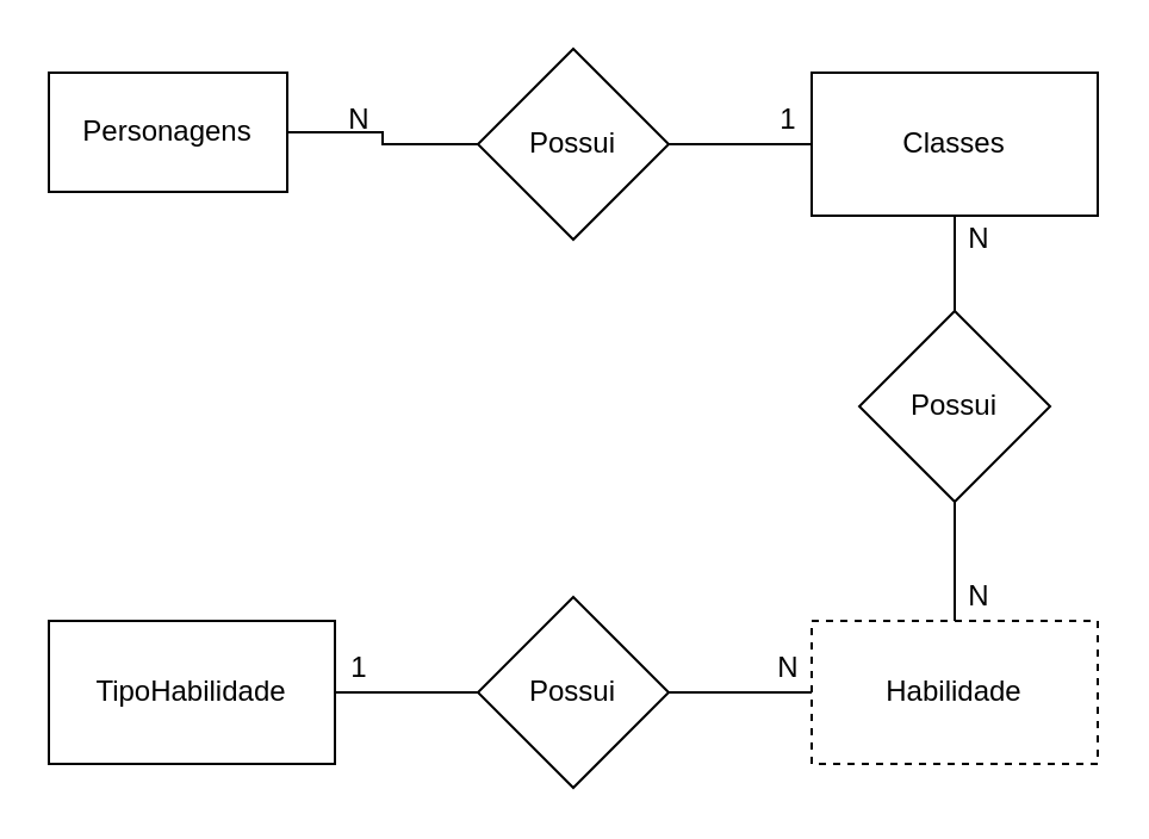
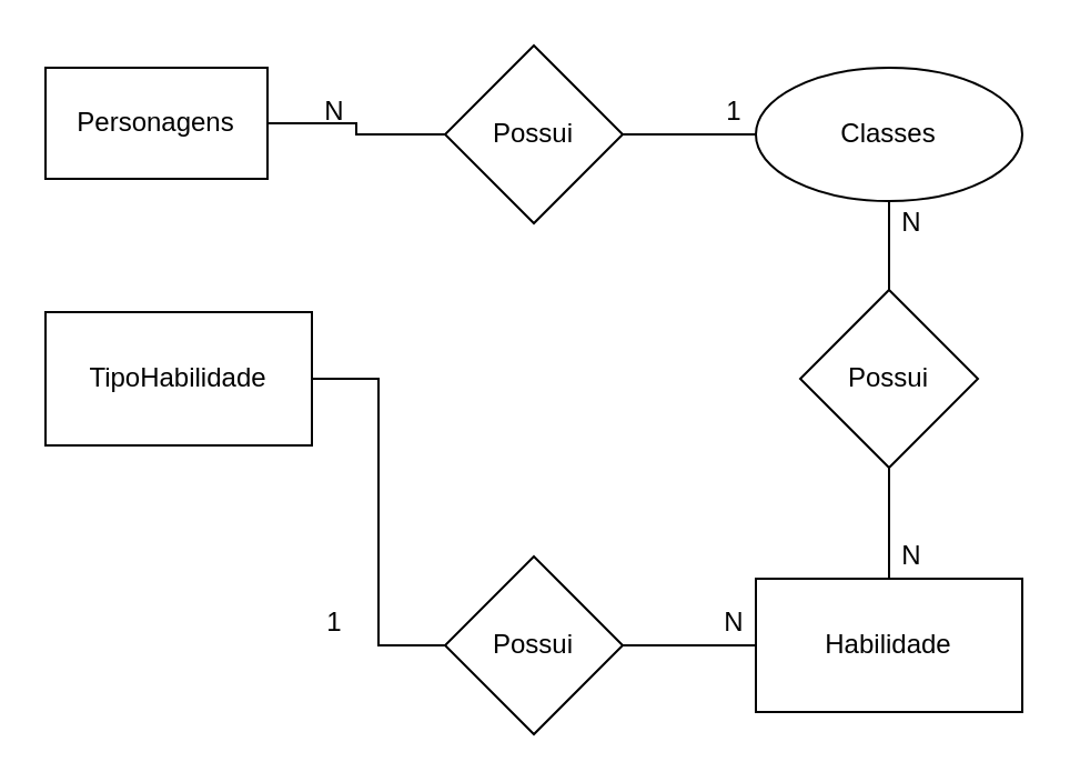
  <mxCell id="0" />
  <mxCell id="1" parent="0" />
  <mxCell id="2" value="Personagens" style="rounded=0;whiteSpace=wrap;html=1;" parent="1" vertex="1"><mxGeometry x="20" y="30" width="100" height="50" as="geometry" /></mxCell>
- <mxCell id="3" value="Classes" style="rounded=0;whiteSpace=wrap;html=1;" parent="1" vertex="1"><mxGeometry x="340" y="30" width="120" height="60" as="geometry" /></mxCell>
- <mxCell id="4" value="Habilidade" style="rounded=0;whiteSpace=wrap;html=1;dashed=1;" parent="1" vertex="1"><mxGeometry x="340" y="260" width="120" height="60" as="geometry" /></mxCell>
- <mxCell id="5" value="TipoHabilidade" style="rounded=0;whiteSpace=wrap;html=1;" parent="1" vertex="1"><mxGeometry x="20" y="260" width="120" height="60" as="geometry" /></mxCell>
+ <mxCell id="3" value="Classes" style="ellipse;whiteSpace=wrap;html=1;" parent="1" vertex="1"><mxGeometry x="340" y="30" width="120" height="60" as="geometry" /></mxCell>
+ <mxCell id="4" value="Habilidade" style="rounded=0;whiteSpace=wrap;html=1;" parent="1" vertex="1"><mxGeometry x="340" y="260" width="120" height="60" as="geometry" /></mxCell>
+ <mxCell id="5" value="TipoHabilidade" style="rounded=0;whiteSpace=wrap;html=1;" parent="1" vertex="1"><mxGeometry x="20" y="140" width="120" height="60" as="geometry" /></mxCell>
  <mxCell id="6" style="edgeStyle=orthogonalEdgeStyle;rounded=0;orthogonalLoop=1;jettySize=auto;html=1;entryX=1;entryY=0.5;entryDx=0;entryDy=0;endArrow=none;endFill=0;" parent="1" source="8" target="2" edge="1"><mxGeometry relative="1" as="geometry" /></mxCell>
  <mxCell id="7" style="edgeStyle=orthogonalEdgeStyle;rounded=0;orthogonalLoop=1;jettySize=auto;html=1;entryX=0;entryY=0.5;entryDx=0;entryDy=0;endArrow=none;endFill=0;" parent="1" source="8" target="3" edge="1"><mxGeometry relative="1" as="geometry" /></mxCell>
  <mxCell id="8" value="Possui" style="rhombus;whiteSpace=wrap;html=1;" parent="1" vertex="1"><mxGeometry x="200" y="20" width="80" height="80" as="geometry" /></mxCell>
  <mxCell id="9" value="N" style="text;html=1;align=center;verticalAlign=middle;resizable=0;points=[];autosize=1;" parent="1" vertex="1"><mxGeometry x="140" y="40" width="20" height="20" as="geometry" /></mxCell>
  <mxCell id="10" value="1" style="text;html=1;align=center;verticalAlign=middle;resizable=0;points=[];autosize=1;" parent="1" vertex="1"><mxGeometry x="320" y="40" width="20" height="20" as="geometry" /></mxCell>
  <mxCell id="11" style="edgeStyle=orthogonalEdgeStyle;rounded=0;orthogonalLoop=1;jettySize=auto;html=1;endArrow=none;endFill=0;" parent="1" source="13" target="3" edge="1"><mxGeometry relative="1" as="geometry" /></mxCell>
  <mxCell id="12" style="edgeStyle=orthogonalEdgeStyle;rounded=0;orthogonalLoop=1;jettySize=auto;html=1;entryX=0.5;entryY=0;entryDx=0;entryDy=0;endArrow=none;endFill=0;" parent="1" source="13" target="4" edge="1"><mxGeometry relative="1" as="geometry" /></mxCell>
  <mxCell id="13" value="Possui" style="rhombus;whiteSpace=wrap;html=1;" parent="1" vertex="1"><mxGeometry x="360" y="130" width="80" height="80" as="geometry" /></mxCell>
  <mxCell id="14" value="N" style="text;html=1;align=center;verticalAlign=middle;resizable=0;points=[];autosize=1;" parent="1" vertex="1"><mxGeometry x="400" y="240" width="20" height="20" as="geometry" /></mxCell>
  <mxCell id="15" value="N" style="text;html=1;align=center;verticalAlign=middle;resizable=0;points=[];autosize=1;" parent="1" vertex="1"><mxGeometry x="400" y="90" width="20" height="20" as="geometry" /></mxCell>
  <mxCell id="16" style="edgeStyle=orthogonalEdgeStyle;rounded=0;orthogonalLoop=1;jettySize=auto;html=1;entryX=0;entryY=0.5;entryDx=0;entryDy=0;endArrow=none;endFill=0;" parent="1" source="18" target="4" edge="1"><mxGeometry relative="1" as="geometry" /></mxCell>
  <mxCell id="17" style="edgeStyle=orthogonalEdgeStyle;rounded=0;orthogonalLoop=1;jettySize=auto;html=1;entryX=1;entryY=0.5;entryDx=0;entryDy=0;endArrow=none;endFill=0;" parent="1" source="18" target="5" edge="1"><mxGeometry relative="1" as="geometry" /></mxCell>
  <mxCell id="18" value="Possui" style="rhombus;whiteSpace=wrap;html=1;" parent="1" vertex="1"><mxGeometry x="200" y="250" width="80" height="80" as="geometry" /></mxCell>
  <mxCell id="19" value="1" style="text;html=1;align=center;verticalAlign=middle;resizable=0;points=[];autosize=1;" parent="1" vertex="1"><mxGeometry x="140" y="270" width="20" height="20" as="geometry" /></mxCell>
  <mxCell id="20" value="N" style="text;html=1;align=center;verticalAlign=middle;resizable=0;points=[];autosize=1;" parent="1" vertex="1"><mxGeometry x="320" y="270" width="20" height="20" as="geometry" /></mxCell>
